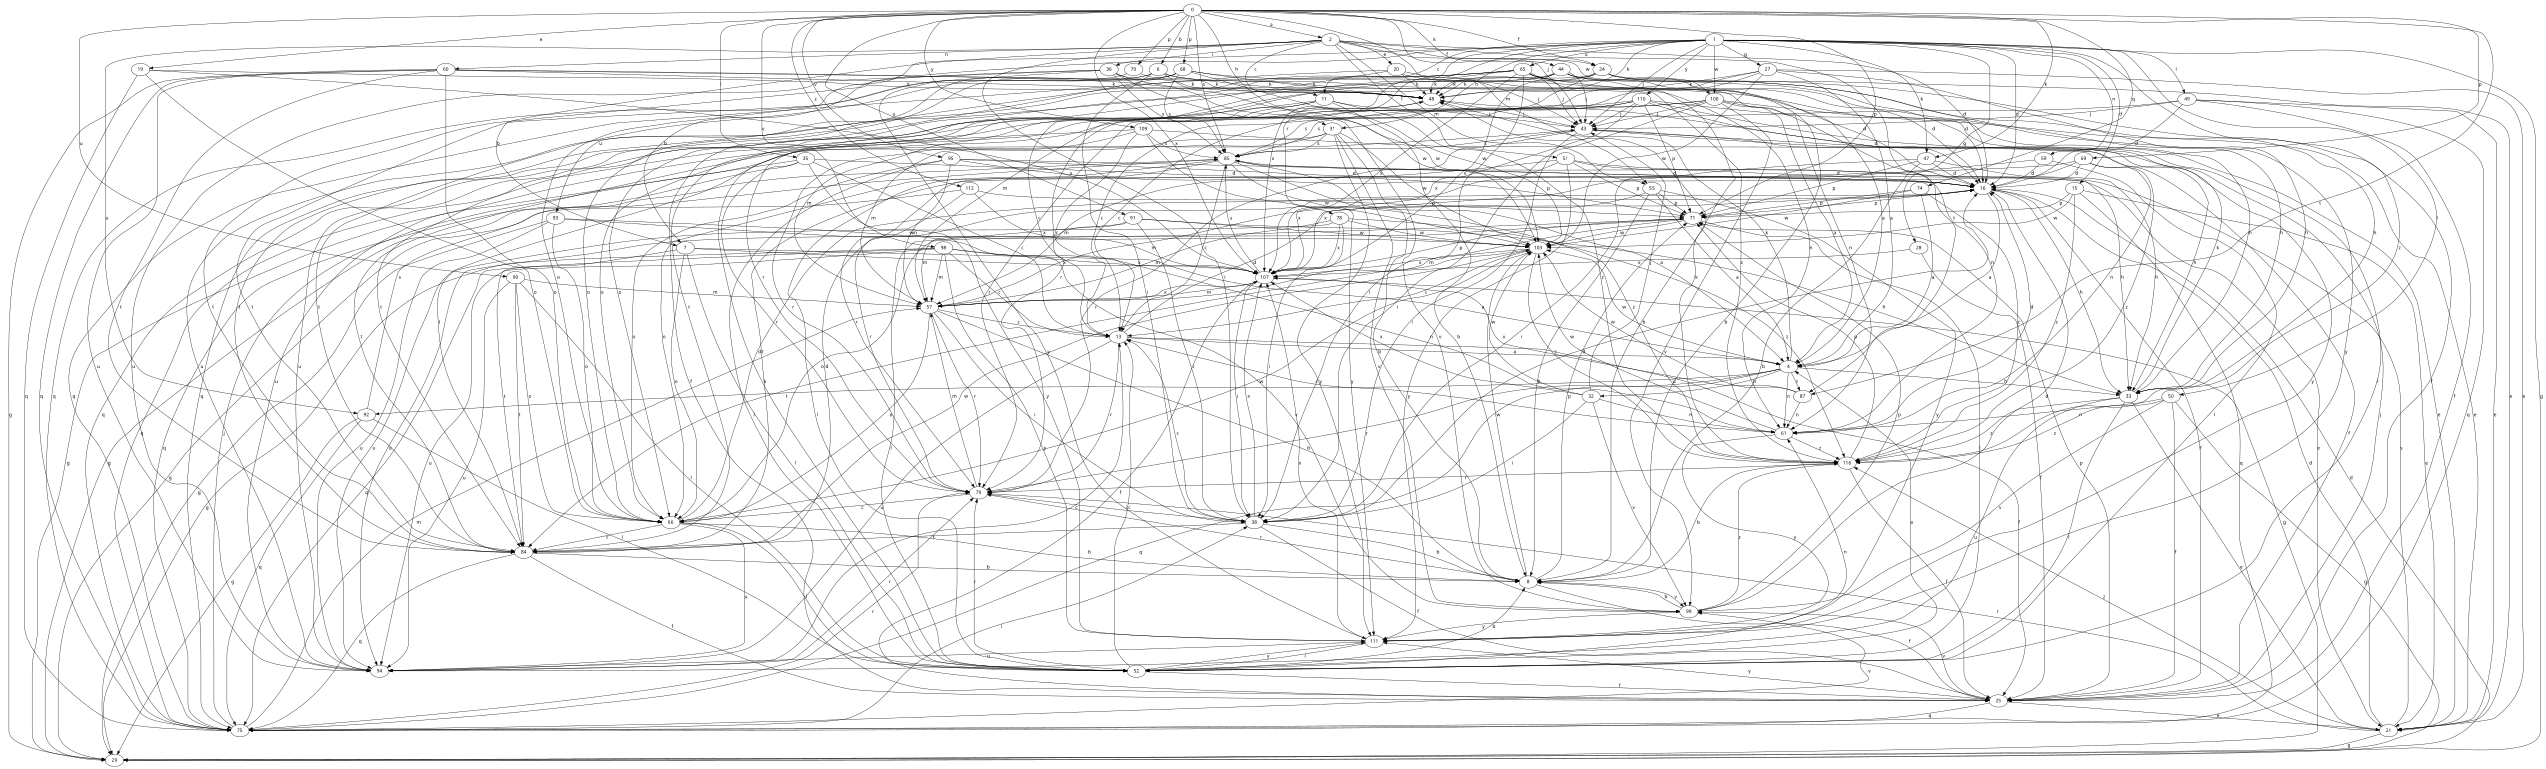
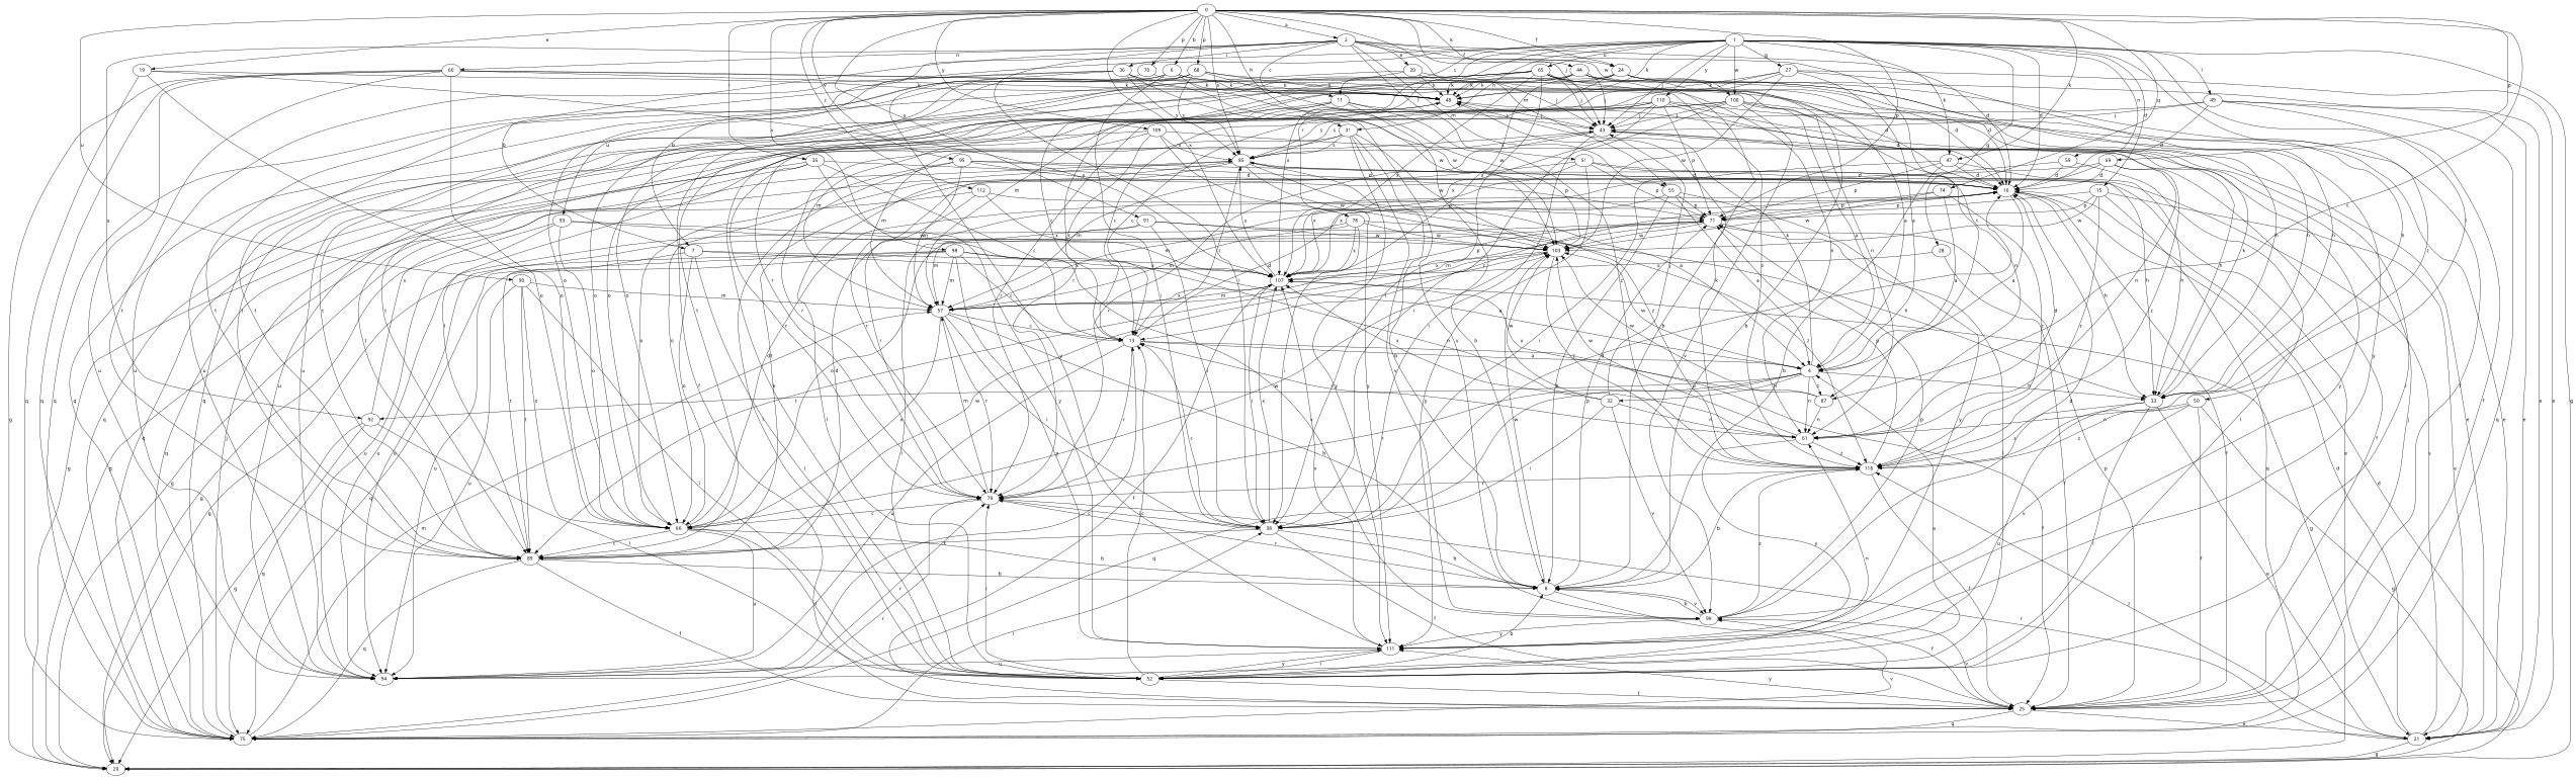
  strict digraph {
    fontname="Noto Sans"
    node [fontname="Noto Sans"]
    edge [fontname="Noto Sans"]
    0
    2
    6
    19
    24
    31
    35
    43
    44
    47
    55
    68
    69
    70
    71
    74
    85
    87
    90
    91
    95
    98
    107
    109
    112
    7
    11
    16
    100
    20
    36
    38
    51
    60
    92
    48
    61
    75
    103
    93
    66
    33
    25
    57
    94
    21
-   89 [label=84]
+   89
    8
    99
    111
    29
    79
    13
    4
    116
    52
    1
    15
    27
    28
    49
    50
    59
    65
    78
    110
    32
    0 -> 2 [label=a]
    0 -> 6 [label=b]
    0 -> 19 [label=e]
    0 -> 24 [label=f]
    0 -> 31 [label=h]
    0 -> 35 [label=i]
    0 -> 43 [label=j]
    0 -> 44 [label=k]
    0 -> 47 [label=k]
    0 -> 55 [label=m]
    0 -> 68 [label=p]
    0 -> 69 [label=p]
    0 -> 70 [label=p]
    0 -> 71 [label=p]
    0 -> 74 [label=q]
    0 -> 85 [label=s]
    0 -> 87 [label=t]
    0 -> 90 [label=u]
    0 -> 91 [label=u]
    0 -> 95 [label=v]
    0 -> 98 [label=v]
    0 -> 107 [label=x]
    0 -> 109 [label=y]
    0 -> 112 [label=z]
    2 -> 24 [label=f]
    2 -> 55 [label=m]
    2 -> 87 [label=t]
    2 -> 7 [label=b]
    2 -> 11 [label=c]
    2 -> 16 [label=d]
    2 -> 100 [label=w]
    2 -> 20 [label=e]
    2 -> 36 [label=i]
    2 -> 38 [label=i]
    2 -> 51 [label=l]
    2 -> 60 [label=n]
    2 -> 92 [label=u]
    6 -> 38 [label=i]
    6 -> 48 [label=k]
    6 -> 61 [label=n]
    6 -> 75 [label=q]
    6 -> 103 [label=w]
    6 -> 93 [label=u]
    19 -> 107 [label=x]
    19 -> 48 [label=k]
    19 -> 75 [label=q]
    19 -> 66 [label=o]
    24 -> 48 [label=k]
    24 -> 75 [label=q]
    24 -> 33 [label=h]
    24 -> 25 [label=f]
    24 -> 57 [label=m]
    24 -> 94 [label=u]
    24 -> 21 [label=e]
    31 -> 85 [label=s]
    31 -> 103 [label=w]
    31 -> 57 [label=m]
    31 -> 89 [label=t]
    31 -> 8 [label=b]
    31 -> 99 [label=v]
    31 -> 111 [label=y]
    35 -> 16 [label=d]
    35 -> 75 [label=q]
    35 -> 111 [label=y]
    35 -> 29 [label=g]
    35 -> 79 [label=r]
    35 -> 13 [label=c]
    43 -> 85 [label=s]
    43 -> 38 [label=i]
    43 -> 61 [label=n]
    43 -> 111 [label=y]
    43 -> 79 [label=r]
    44 -> 43 [label=j]
    44 -> 107 [label=x]
    44 -> 16 [label=d]
    44 -> 48 [label=k]
    44 -> 66 [label=o]
    44 -> 33 [label=h]
    44 -> 89 [label=t]
    44 -> 8 [label=b]
    47 -> 71 [label=p]
    47 -> 16 [label=d]
    47 -> 38 [label=i]
    47 -> 33 [label=h]
    47 -> 8 [label=b]
    55 -> 71 [label=p]
    55 -> 57 [label=m]
    55 -> 8 [label=b]
    55 -> 111 [label=y]
    55 -> 4 [label=a]
    68 -> 85 [label=s]
    68 -> 48 [label=k]
    68 -> 61 [label=n]
    68 -> 103 [label=w]
    68 -> 66 [label=o]
    68 -> 25 [label=f]
    68 -> 89 [label=t]
    69 -> 16 [label=d]
    69 -> 25 [label=f]
    69 -> 57 [label=m]
    69 -> 89 [label=t]
    69 -> 116 [label=z]
    70 -> 48 [label=k]
    70 -> 89 [label=t]
    71 -> 103 [label=w]
    71 -> 66 [label=o]
    71 -> 57 [label=m]
    71 -> 94 [label=u]
    71 -> 52 [label=l]
    74 -> 71 [label=p]
    74 -> 103 [label=w]
    74 -> 4 [label=a]
    74 -> 116 [label=z]
    85 -> 16 [label=d]
    85 -> 103 [label=w]
    85 -> 29 [label=g]
    85 -> 79 [label=r]
    85 -> 13 [label=c]
    85 -> 4 [label=a]
    85 -> 116 [label=z]
    85 -> 52 [label=l]
    87 -> 107 [label=x]
    87 -> 61 [label=n]
    87 -> 103 [label=w]
    90 -> 66 [label=o]
    90 -> 57 [label=m]
    90 -> 94 [label=u]
    90 -> 89 [label=t]
    90 -> 52 [label=l]
    91 -> 38 [label=i]
    91 -> 103 [label=w]
    91 -> 33 [label=h]
    91 -> 57 [label=m]
    91 -> 52 [label=l]
    95 -> 71 [label=p]
    95 -> 16 [label=d]
    95 -> 66 [label=o]
    95 -> 57 [label=m]
    95 -> 21 [label=e]
    95 -> 52 [label=l]
    98 -> 107 [label=x]
    98 -> 61 [label=n]
    98 -> 75 [label=q]
    98 -> 57 [label=m]
    98 -> 94 [label=u]
    98 -> 111 [label=y]
    98 -> 29 [label=g]
    98 -> 13 [label=c]
    107 -> 71 [label=p]
    107 -> 85 [label=s]
    107 -> 38 [label=i]
    107 -> 25 [label=f]
    107 -> 57 [label=m]
    107 -> 29 [label=g]
    109 -> 85 [label=s]
    109 -> 75 [label=q]
    109 -> 33 [label=h]
    109 -> 111 [label=y]
    109 -> 79 [label=r]
    109 -> 13 [label=c]
    112 -> 71 [label=p]
    112 -> 107 [label=x]
    112 -> 29 [label=g]
    112 -> 79 [label=r]
    7 -> 107 [label=x]
    7 -> 66 [label=o]
    7 -> 89 [label=t]
    7 -> 4 [label=a]
    7 -> 52 [label=l]
    11 -> 43 [label=j]
    11 -> 75 [label=q]
    11 -> 57 [label=m]
    11 -> 94 [label=u]
    11 -> 8 [label=b]
    11 -> 116 [label=z]
    16 -> 71 [label=p]
    16 -> 33 [label=h]
    16 -> 25 [label=f]
    16 -> 4 [label=a]
    100 -> 43 [label=j]
    100 -> 85 [label=s]
    100 -> 38 [label=i]
    100 -> 61 [label=n]
    100 -> 21 [label=e]
    100 -> 99 [label=v]
    100 -> 13 [label=c]
    100 -> 4 [label=a]
    20 -> 43 [label=j]
    20 -> 16 [label=d]
    20 -> 48 [label=k]
    20 -> 89 [label=t]
    20 -> 79 [label=r]
    36 -> 85 [label=s]
    36 -> 48 [label=k]
    36 -> 103 [label=w]
    36 -> 94 [label=u]
    36 -> 89 [label=t]
    36 -> 99 [label=v]
    36 -> 111 [label=y]
    38 -> 107 [label=x]
    38 -> 16 [label=d]
    38 -> 25 [label=f]
    38 -> 89 [label=t]
    38 -> 8 [label=b]
    38 -> 13 [label=c]
    51 -> 71 [label=p]
    51 -> 107 [label=x]
    51 -> 16 [label=d]
    51 -> 66 [label=o]
    51 -> 33 [label=h]
    51 -> 111 [label=y]
    60 -> 48 [label=k]
    60 -> 75 [label=q]
    60 -> 66 [label=o]
    60 -> 33 [label=h]
    60 -> 94 [label=u]
    60 -> 89 [label=t]
    60 -> 29 [label=g]
    60 -> 116 [label=z]
    92 -> 85 [label=s]
    92 -> 75 [label=q]
    92 -> 29 [label=g]
    92 -> 52 [label=l]
    48 -> 43 [label=j]
    48 -> 13 [label=c]
    61 -> 16 [label=d]
    61 -> 103 [label=w]
    61 -> 111 [label=y]
    61 -> 13 [label=c]
    61 -> 116 [label=z]
    75 -> 43 [label=j]
    75 -> 38 [label=i]
    75 -> 57 [label=m]
    75 -> 99 [label=v]
    75 -> 79 [label=r]
    103 -> 107 [label=x]
    103 -> 89 [label=t]
    103 -> 116 [label=z]
    93 -> 103 [label=w]
    93 -> 66 [label=o]
    93 -> 94 [label=u]
    93 -> 99 [label=v]
    93 -> 29 [label=g]
    66 -> 16 [label=d]
    66 -> 103 [label=w]
    66 -> 94 [label=u]
    66 -> 89 [label=t]
    66 -> 8 [label=b]
    66 -> 52 [label=l]
    33 -> 48 [label=k]
    33 -> 94 [label=u]
    33 -> 21 [label=e]
    33 -> 116 [label=z]
    33 -> 52 [label=l]
    25 -> 43 [label=j]
    25 -> 71 [label=p]
    25 -> 75 [label=q]
    25 -> 21 [label=e]
    25 -> 99 [label=v]
    25 -> 111 [label=y]
    57 -> 107 [label=x]
    57 -> 38 [label=i]
    57 -> 66 [label=o]
    57 -> 8 [label=b]
    57 -> 79 [label=r]
    57 -> 13 [label=c]
    94 -> 79 [label=r]
    94 -> 13 [label=c]
    21 -> 85 [label=s]
    21 -> 16 [label=d]
    21 -> 29 [label=g]
    21 -> 79 [label=r]
    21 -> 116 [label=z]
    89 -> 16 [label=d]
    89 -> 75 [label=q]
    89 -> 103 [label=w]
    89 -> 25 [label=f]
    89 -> 8 [label=b]
    8 -> 71 [label=p]
    8 -> 103 [label=w]
    8 -> 25 [label=f]
    8 -> 99 [label=v]
    8 -> 79 [label=r]
    99 -> 71 [label=p]
    99 -> 16 [label=d]
    99 -> 8 [label=b]
    99 -> 111 [label=y]
    99 -> 116 [label=z]
    111 -> 107 [label=x]
    111 -> 94 [label=u]
    111 -> 52 [label=l]
    29 -> 16 [label=d]
    79 -> 38 [label=i]
    79 -> 66 [label=c]
    79 -> 57 [label=m]
    13 -> 16 [label=d]
    13 -> 25 [label=f]
    13 -> 94 [label=u]
    13 -> 79 [label=r]
    13 -> 4 [label=a]
    4 -> 87 [label=t]
    4 -> 92 [label=u]
    4 -> 48 [label=k]
    4 -> 61 [label=n]
    4 -> 75 [label=q]
    4 -> 103 [label=w]
    4 -> 33 [label=h]
    4 -> 79 [label=r]
    4 -> 32 [label=h]
    116 -> 71 [label=p]
    116 -> 48 [label=k]
    116 -> 25 [label=f]
    116 -> 8 [label=b]
    116 -> 79 [label=r]
    52 -> 48 [label=k]
    52 -> 61 [label=n]
    52 -> 25 [label=f]
    52 -> 8 [label=b]
    52 -> 111 [label=y]
    52 -> 79 [label=r]
    52 -> 13 [label=c]
    52 -> 4 [label=a]
    1 -> 31 [label=h]
    1 -> 43 [label=j]
    1 -> 47 [label=k]
    1 -> 107 [label=x]
    1 -> 7 [label=b]
    1 -> 11 [label=c]
    1 -> 16 [label=d]
    1 -> 100 [label=w]
    1 -> 48 [label=k]
    1 -> 66 [label=o]
    1 -> 29 [label=g]
    1 -> 116 [label=z]
    1 -> 15 [label=d]
    1 -> 27 [label=g]
    1 -> 28 [label=g]
    1 -> 49 [label=l]
    1 -> 50 [label=l]
    1 -> 59 [label=n]
    1 -> 65 [label=o]
    1 -> 78 [label=r]
    1 -> 110 [label=y]
    15 -> 71 [label=p]
    15 -> 75 [label=q]
    15 -> 103 [label=w]
    15 -> 21 [label=e]
-   103 -> 13 [label=c]
+   15 -> 13 [label=c]
    15 -> 116 [label=z]
    27 -> 48 [label=k]
    27 -> 103 [label=w]
    27 -> 66 [label=o]
    27 -> 33 [label=h]
    27 -> 21 [label=e]
    27 -> 79 [label=r]
    27 -> 4 [label=a]
    28 -> 107 [label=x]
    28 -> 25 [label=f]
    49 -> 43 [label=j]
    49 -> 16 [label=d]
    49 -> 75 [label=q]
    49 -> 25 [label=f]
    49 -> 21 [label=e]
    49 -> 79 [label=r]
    50 -> 61 [label=n]
    50 -> 25 [label=f]
    50 -> 99 [label=v]
    50 -> 29 [label=g]
    50 -> 116 [label=z]
    59 -> 107 [label=x]
    59 -> 16 [label=d]
    59 -> 52 [label=l]
    65 -> 43 [label=j]
    65 -> 107 [label=x]
    65 -> 16 [label=d]
    65 -> 38 [label=i]
    65 -> 48 [label=k]
    65 -> 75 [label=q]
    65 -> 94 [label=u]
    65 -> 89 [label=t]
    65 -> 8 [label=b]
    65 -> 111 [label=y]
    65 -> 4 [label=a]
    78 -> 107 [label=x]
    78 -> 38 [label=i]
    78 -> 103 [label=w]
    78 -> 57 [label=m]
    78 -> 94 [label=u]
    78 -> 116 [label=z]
    110 -> 43 [label=j]
    110 -> 71 [label=p]
    110 -> 85 [label=s]
    110 -> 107 [label=x]
    110 -> 16 [label=d]
    110 -> 21 [label=e]
    110 -> 89 [label=t]
    110 -> 13 [label=c]
    110 -> 52 [label=l]
    32 -> 43 [label=j]
    32 -> 107 [label=x]
    32 -> 38 [label=i]
    32 -> 61 [label=n]
    32 -> 103 [label=w]
    32 -> 99 [label=v]
  }
